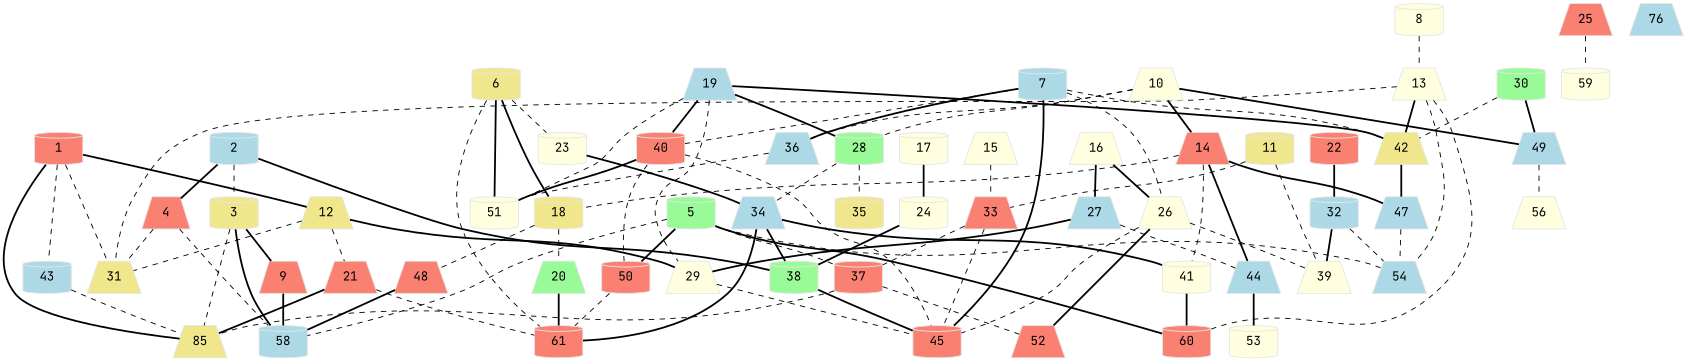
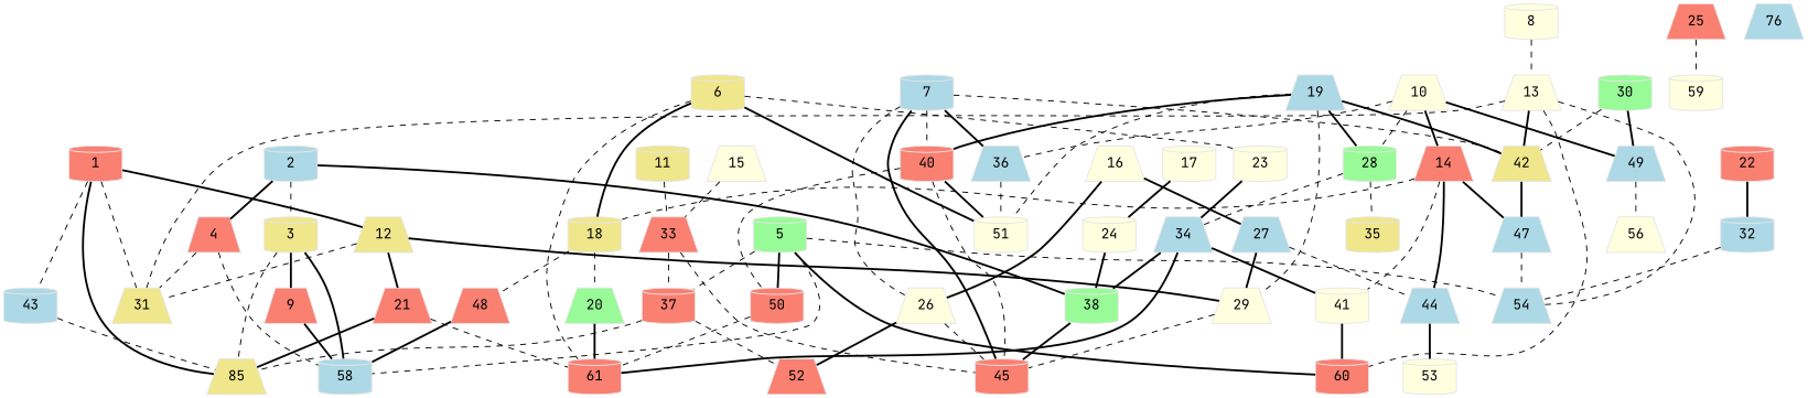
  graph {
    fontname="JetBrains Mono"
    node [color=gray90 fillcolor=salmon fontname="JetBrains Mono" shape=trapezium style=filled]
    edge [fontname="JetBrains Mono" style=dashed]
    12 [fillcolor=khaki]
    1 [shape=cylinder]
    31 [fillcolor=khaki]
    43 [fillcolor=lightblue shape=cylinder]
    n5 [fillcolor=khaki label=85]
    21
    29 [fillcolor=lightyellow]
    2 [fillcolor=lightblue shape=cylinder]
    3 [fillcolor=khaki shape=cylinder]
    4
    38 [fillcolor=palegreen shape=cylinder]
    9
    58 [fillcolor=lightblue shape=cylinder]
    45 [shape=cylinder]
    5 [fillcolor=palegreen shape=cylinder]
    37 [shape=cylinder]
    54 [fillcolor=lightblue]
    60 [shape=cylinder]
    50 [shape=cylinder]
    52
    6 [fillcolor=khaki shape=cylinder]
    18 [fillcolor=khaki shape=cylinder]
    23 [fillcolor=lightyellow shape=cylinder]
    51 [fillcolor=lightyellow shape=cylinder]
    61 [shape=cylinder]
    20 [fillcolor=palegreen]
    48
    34 [fillcolor=lightblue]
    7 [fillcolor=lightblue shape=cylinder]
    26 [fillcolor=lightyellow]
    36 [fillcolor=lightblue]
    40 [shape=cylinder]
    42 [fillcolor=khaki]
-   39 [fillcolor=lightyellow]
    47 [fillcolor=lightblue]
    8 [fillcolor=lightyellow shape=cylinder]
    13 [fillcolor=lightyellow]
    10 [fillcolor=lightyellow]
    14
    28 [fillcolor=palegreen shape=cylinder]
    49 [fillcolor=lightblue]
    41 [fillcolor=lightyellow shape=cylinder]
    44 [fillcolor=lightblue]
    35 [fillcolor=khaki shape=cylinder]
    56 [fillcolor=lightyellow]
    11 [fillcolor=khaki shape=cylinder]
    33
    53 [fillcolor=lightyellow shape=cylinder]
    15 [fillcolor=lightyellow]
    16 [fillcolor=lightyellow]
    27 [fillcolor=lightblue]
    17 [fillcolor=lightyellow shape=cylinder]
    24 [fillcolor=lightyellow shape=cylinder]
    19 [fillcolor=lightblue]
    32 [fillcolor=lightblue shape=cylinder]
    22 [shape=cylinder]
    25
    59 [fillcolor=lightyellow shape=cylinder]
    30 [fillcolor=palegreen shape=cylinder]
    n60 [fillcolor=lightblue label=76]
    12 -- 31
-   12 -- 21
+   12 -- 21 [style=bold]
    12 -- 29 [style=bold]
    1 -- 12 [style=bold]
    1 -- 31
    1 -- 43
    1 -- n5 [style=bold]
    43 -- n5
    21 -- n5 [style=bold]
    21 -- 61
    29 -- 45
    2 -- 3
    2 -- 4 [style=bold]
    2 -- 38 [style=bold]
    3 -- n5
    3 -- 9 [style=bold]
    3 -- 58 [style=bold]
    4 -- 31
    4 -- 58
    38 -- 45 [style=bold]
    9 -- 58 [style=bold]
    5 -- 58
    5 -- 37
    5 -- 54
    5 -- 60 [style=bold]
    5 -- 50 [style=bold]
    37 -- n5
    37 -- 52
    50 -- 61
    6 -- 18 [style=bold]
    6 -- 23
    6 -- 51 [style=bold]
    6 -- 61
    18 -- 20
    18 -- 48
    23 -- 34 [style=bold]
    20 -- 61 [style=bold]
    48 -- 58 [style=bold]
    34 -- 38 [style=bold]
    34 -- 61 [style=bold]
    34 -- 41 [style=bold]
    7 -- 45 [style=bold]
    7 -- 26
    7 -- 36 [style=bold]
    7 -- 40
    7 -- 42
    26 -- 45
    26 -- 52 [style=bold]
-   26 -- 39
    36 -- 51
    40 -- 45
    40 -- 50
    40 -- 51 [style=bold]
    42 -- 47 [style=bold]
    47 -- 54
    8 -- 13
    13 -- 31
    13 -- 54
    13 -- 60
    13 -- 42 [style=bold]
    10 -- 36
    10 -- 14 [style=bold]
    10 -- 28
    10 -- 49 [style=bold]
    14 -- 18
    14 -- 47 [style=bold]
    14 -- 41
    14 -- 44 [style=bold]
    28 -- 34
    28 -- 35
    49 -- 56
    41 -- 60 [style=bold]
    44 -- 53 [style=bold]
-   11 -- 39
    11 -- 33
    33 -- 45
    33 -- 37
    15 -- 33
    16 -- 26 [style=bold]
    16 -- 27 [style=bold]
    27 -- 29 [style=bold]
    27 -- 44
    17 -- 24 [style=bold]
    24 -- 38 [style=bold]
    19 -- 29
    19 -- 51
    19 -- 40 [style=bold]
    19 -- 42 [style=bold]
    19 -- 28 [style=bold]
    32 -- 54
-   32 -- 39 [style=bold]
    22 -- 32 [style=bold]
    25 -- 59
    30 -- 42
    30 -- 49 [style=bold]
  }
